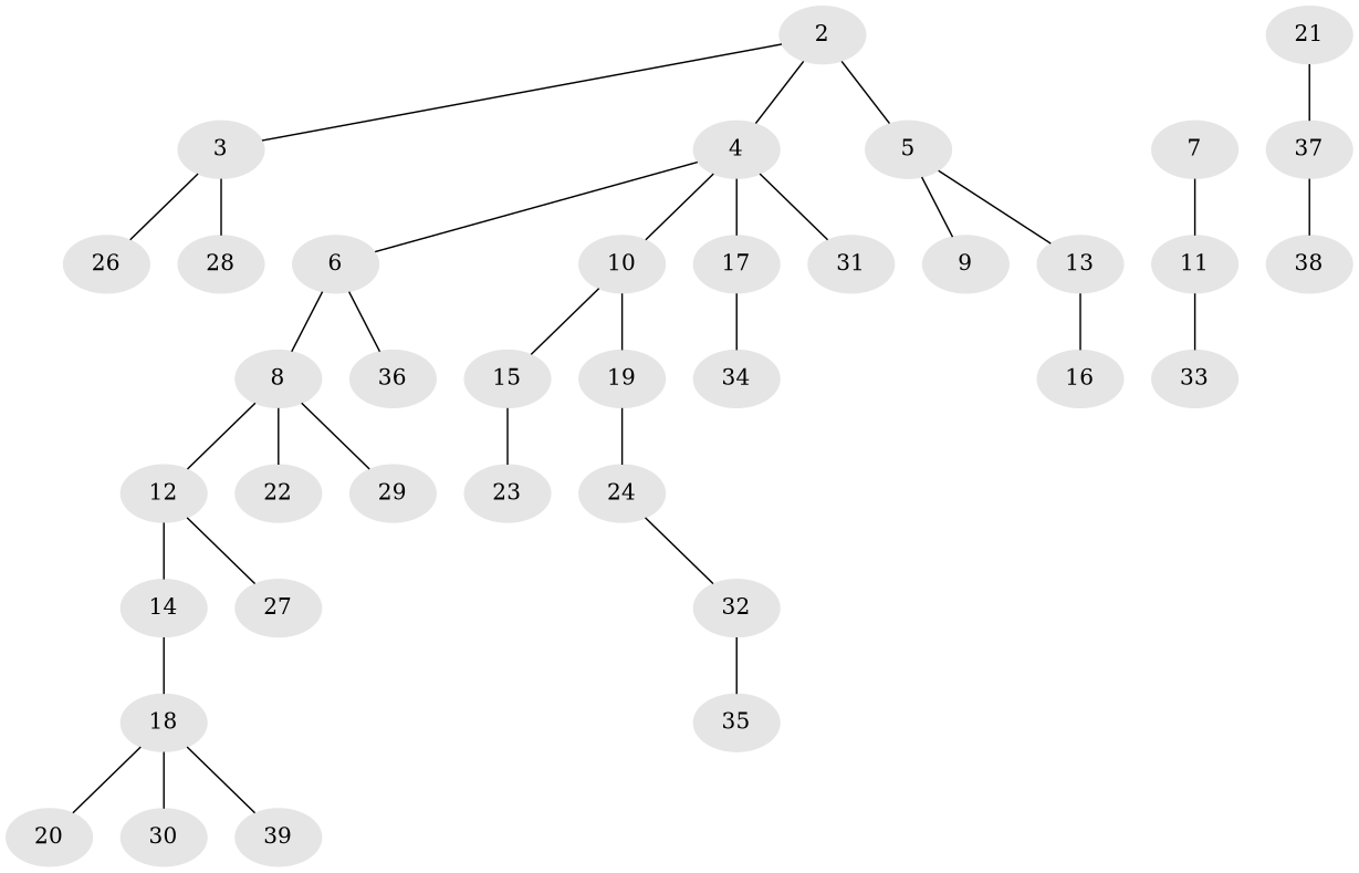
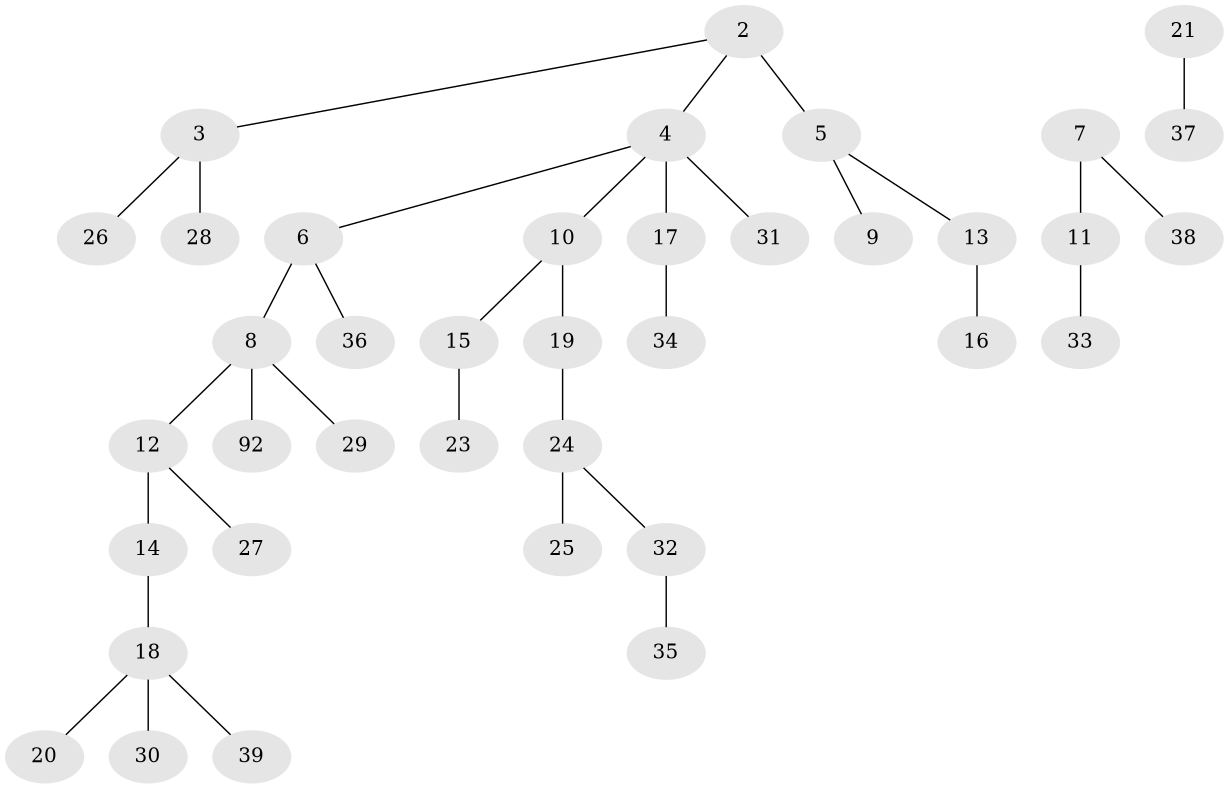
  graph {
    node [color=gray90 style=filled]
    edge [weight=1.0]
    2
    3
    4
    5
    7
    11
    38
    21
    37
    26
    28
    6
    10
    17
    31
    9
    13
    8
    36
    15
    19
    34
    16
    12
-   22
+   22 [label=92]
    29
    33
    14
    27
    23
    24
    18
    20
    30
    39
+   25
    32
    35
    2 -- 3
    2 -- 4
    2 -- 5 [weight=2.0]
    3 -- 26
    3 -- 28
    4 -- 6
    4 -- 10
    4 -- 17 [weight=2.0]
    4 -- 31
    5 -- 9
    5 -- 13
    7 -- 11
-   37 -- 38
+   7 -- 38
    11 -- 33 [weight=3.0]
    21 -- 37
    6 -- 8 [weight=3.0]
    6 -- 36
    10 -- 15
    10 -- 19 [weight=3.0]
    17 -- 34
    13 -- 16
    8 -- 12
    8 -- 22
    8 -- 29
    15 -- 23
    19 -- 24
    12 -- 14 [weight=2.0]
    12 -- 27
    14 -- 18
+   24 -- 25 [weight=2.0]
    24 -- 32
    18 -- 20
    18 -- 30
    18 -- 39
    32 -- 35
  }
